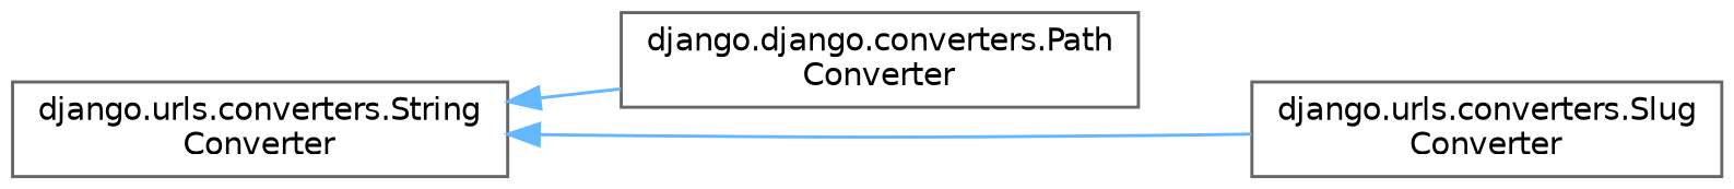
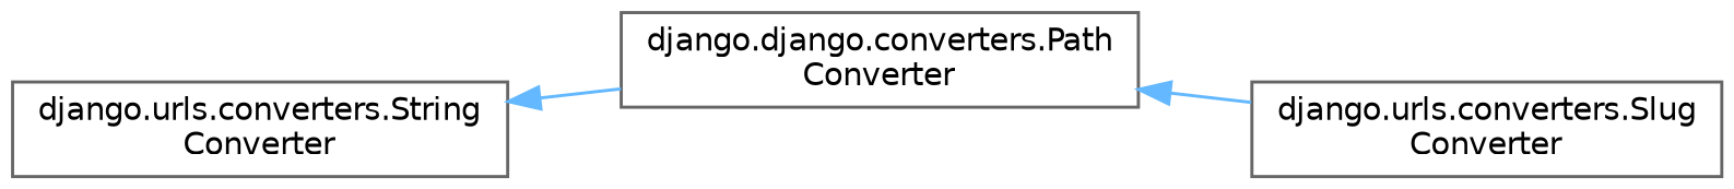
  digraph {
    rankdir=LR
    node [color=grey40 fillcolor=white fontname=Helvetica fontsize=10 shape=box style=filled]
    edge [color=steelblue1 dir=back fontname=Helvetica fontsize=10 labelfontname=Helvetica labelfontsize=10 style=solid]
    n1 [height=0.2 label="django.urls.converters.String\lConverter" width=0.4]
    n2 [height=0.2 label="django.django.converters.Path\lConverter" width=0.4]
    n3 [height=0.2 label="django.urls.converters.Slug\lConverter" width=0.4]
    n1 -> n2
-   n1 -> n3
+   n2 -> n3
  }
